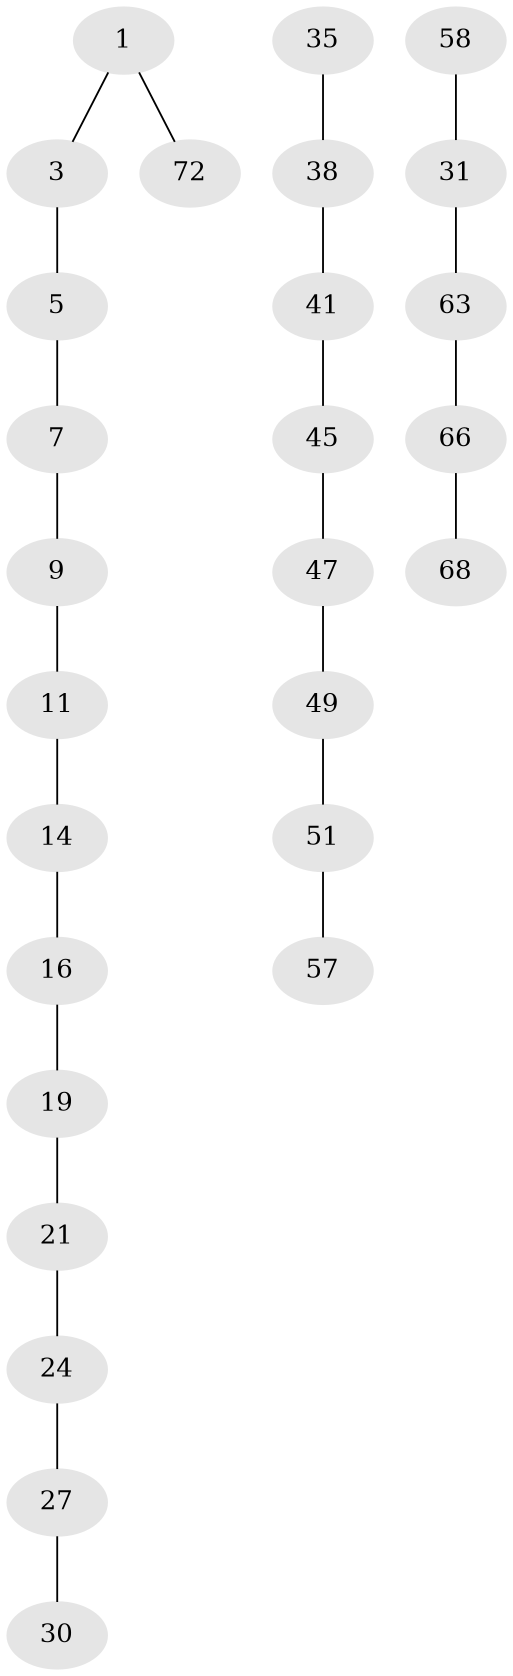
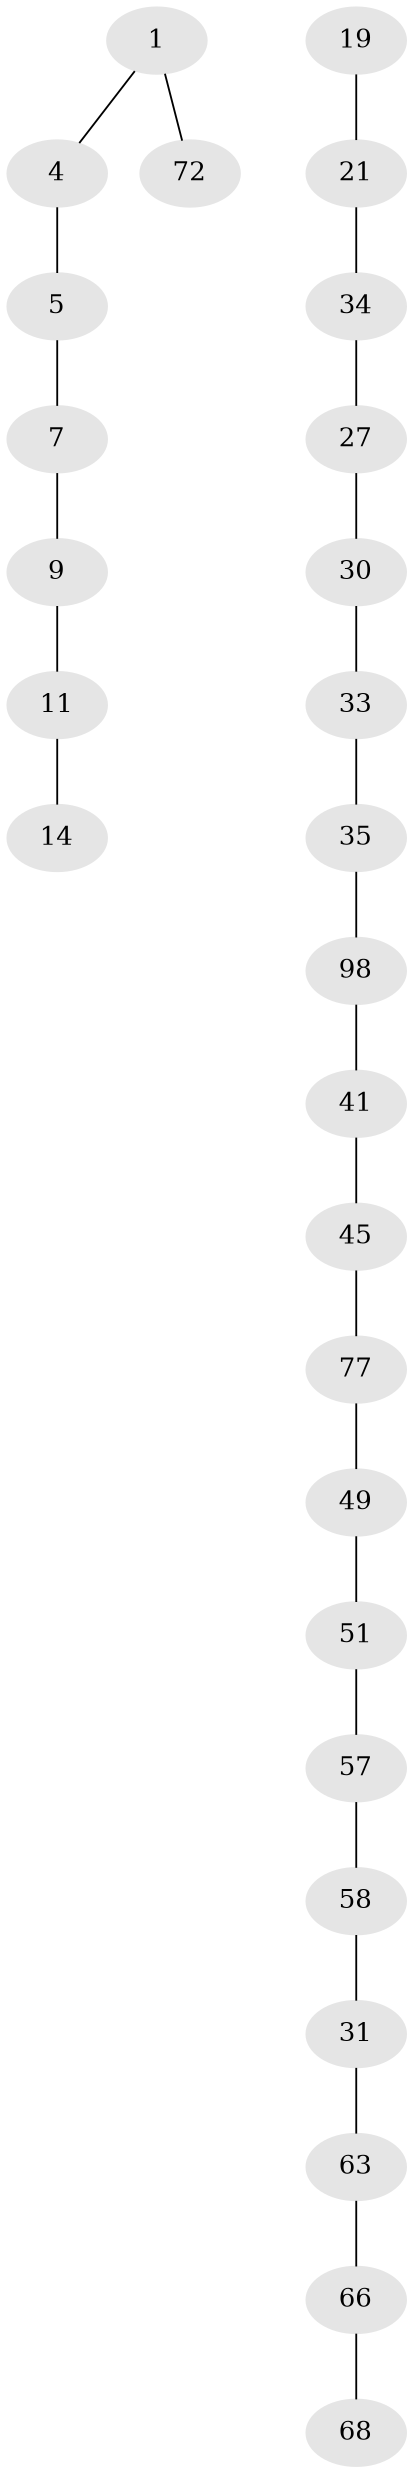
  graph {
    node [color=gray90 style=filled]
    1 [super="+2"]
-   3 [super="+4"]
+   3 [super="+4" label=4]
    72 [super="+73"]
    5 [super="+6"]
    7 [super="+8"]
    9 [super="+10"]
    11 [super="+12"]
    14 [super="+15"]
-   16 [super="+17"]
    19 [super="+20"]
    21 [super="+22"]
-   24 [super="+25"]
+   24 [super="+25" label=34]
    27 [super="+28"]
    30 [super="+31"]
+   33 [super="+34"]
    35 [super="+36"]
-   38 [super="+39"]
+   38 [super="+39" label=98]
    41 [super="+42"]
    45 [super="+46"]
-   47 [super="+48"]
+   47 [super="+48" label=77]
    49 [super="+50"]
    51 [super="+52"]
    n23 [label=57 super="+56"]
    58 [super="+59"]
    n25 [label=31 super="+62"]
    63 [super="+64"]
    66 [super="+67"]
    68 [super="+69"]
    1 -- 3
    1 -- 72
    3 -- 5
    5 -- 7
    7 -- 9
    9 -- 11
    11 -- 14
-   14 -- 16
-   16 -- 19
    19 -- 21
    21 -- 24
    24 -- 27
    27 -- 30
+   30 -- 33
+   33 -- 35
    35 -- 38
    38 -- 41
    41 -- 45
    45 -- 47
    47 -- 49
    49 -- 51
    51 -- n23
+   n23 -- 58
    58 -- n25
    n25 -- 63
    63 -- 66
    66 -- 68
  }
